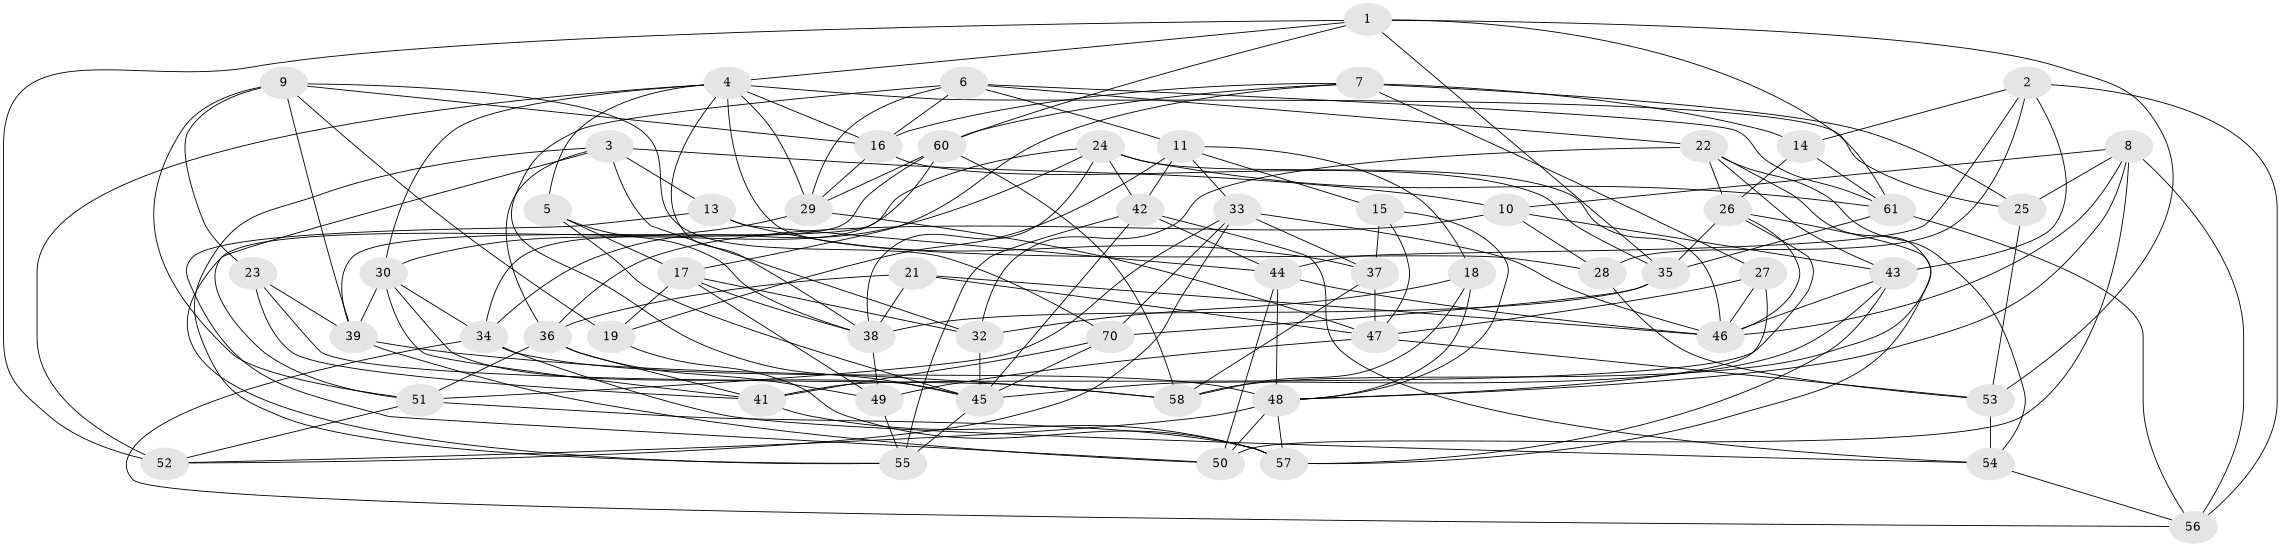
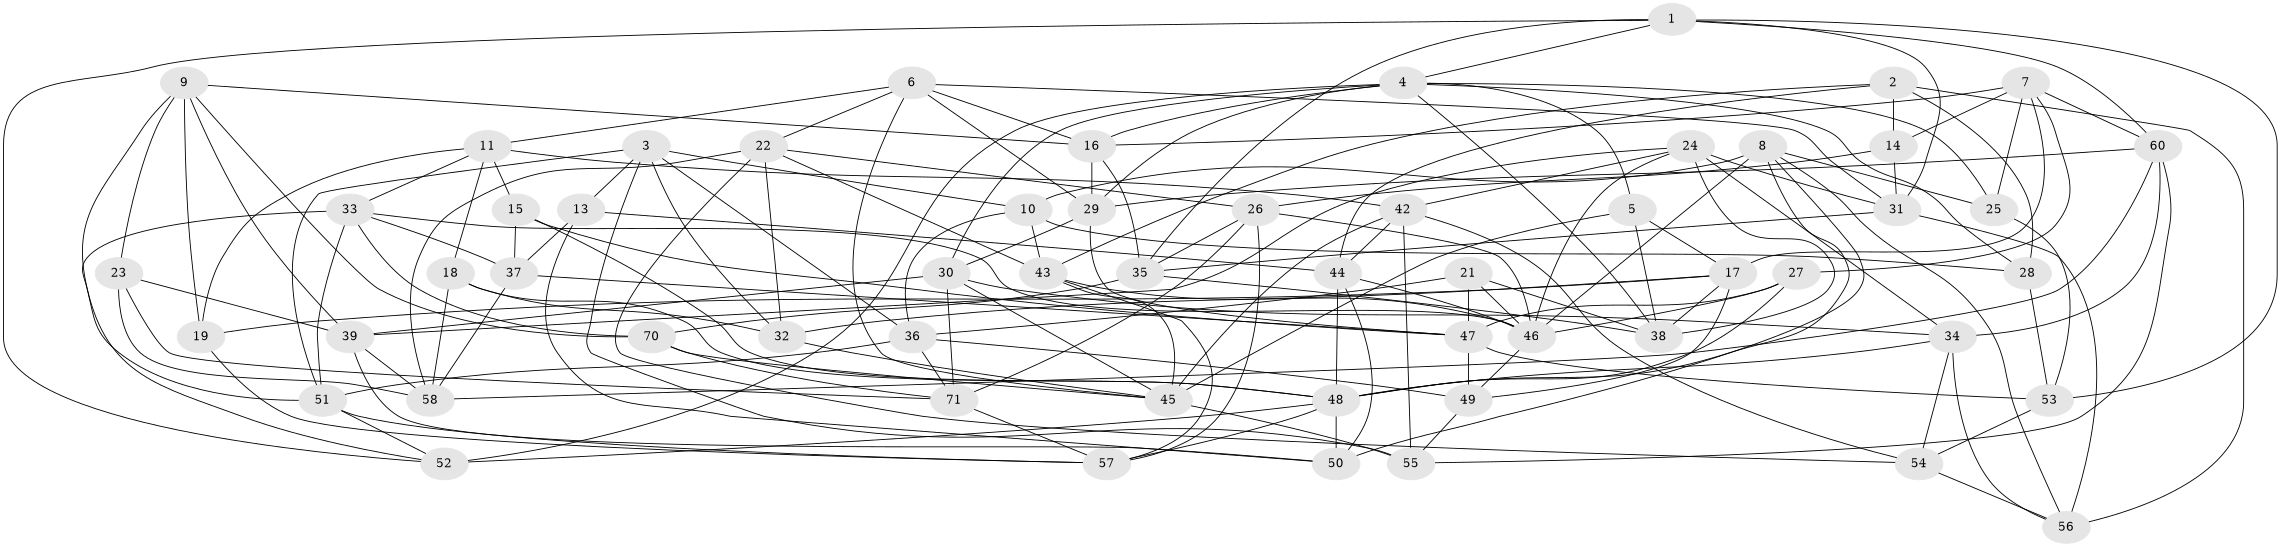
  graph {
    node [color=gray90 style=filled]
    edge [weight=1.0]
    1
    4
    n3 [label=60]
-   31 [label=61]
+   31
    35
    52
    53
    28
    5
    16
    25
    29
    30
    38
    55
    58
    34
    56
    n19 [label=70]
    54
    2
    14
    43
    44
    26
    45
    46
    57
    48
    50
    3
    10
    13
    32
    36
    51
    37
    49
-   41
+   41 [label=71]
    17
    47
    39
    19
    6
    11
    22
    15
    18
    33
    42
    7
    27
    8
    9
    23
    21
    24
    1 -- 4
    1 -- n3
    1 -- 31
    1 -- 35
    1 -- 52
    1 -- 53
    4 -- 52 [weight=2.0]
    4 -- 28
    4 -- 5
    4 -- 16
    4 -- 25
    4 -- 29
    4 -- 30
    4 -- 38
    n3 -- 29
    n3 -- 55
    n3 -- 58
    n3 -- 34
    31 -- 35
    31 -- 56
    35 -- 38
    35 -- n19
    53 -- 54 [weight=2.0]
    28 -- 53
    5 -- 38
    5 -- 45
    5 -- 17
    16 -- 35
    16 -- 29
    25 -- 53
    29 -- 30
    29 -- 47
    30 -- 34
    30 -- 45
    30 -- 41
    30 -- 39
    34 -- 56
    34 -- 54
    34 -- 48
    n19 -- 45
    n19 -- 41
    54 -- 56
    2 -- 28
    2 -- 56 [weight=2.0]
    2 -- 14
    2 -- 43
    2 -- 44
    14 -- 31
    14 -- 26
    43 -- 45
    43 -- 46
    43 -- 57
    44 -- 46
    44 -- 48
    44 -- 50
    26 -- 35
    26 -- 46
    26 -- 57
    26 -- 41
    45 -- 55 [weight=2.0]
-   38 -- 49 [weight=2.0]
+   46 -- 49 [weight=2.0]
    48 -- 52
    48 -- 57
    48 -- 50 [weight=2.0]
    3 -- 55
    3 -- 10
    3 -- 13
    3 -- 32
    3 -- 36
    3 -- 51
    10 -- 28
    10 -- 43
    10 -- 36
    13 -- 44
    13 -- 50
    13 -- 37
    32 -- 45 [weight=2.0]
    36 -- 51
    36 -- 49
    36 -- 41
    51 -- 52
    51 -- 57
    37 -- 58
    37 -- 47 [weight=2.0]
    49 -- 55
    41 -- 57
    17 -- 38
    17 -- 32
    17 -- 49
    17 -- 19
    47 -- 53
    47 -- 49 [weight=3.0]
    39 -- 58
    39 -- 50
    19 -- 57
    6 -- 31
    6 -- 16
    6 -- 29
    6 -- 45
    6 -- 11
    6 -- 22
    11 -- 19
    11 -- 15
    11 -- 18
    11 -- 33
    11 -- 42
    22 -- 58
    22 -- 54
    22 -- 43
    22 -- 26
    22 -- 32
    15 -- 48
    15 -- 37
    15 -- 47
    18 -- 58
    18 -- 48
    18 -- 32
    33 -- 52
    33 -- n19
    33 -- 46
    33 -- 51
    33 -- 37
    42 -- 55
    42 -- 54
    42 -- 44
    42 -- 45
    7 -- n3
    7 -- 16
    7 -- 25
    7 -- 14
    7 -- 17
    7 -- 27
    27 -- 46
    27 -- 48
    27 -- 47
    8 -- 25
    8 -- 56
    8 -- 46
    8 -- 48
    8 -- 50
    8 -- 10
    9 -- 16
    9 -- n19
    9 -- 51
    9 -- 39
    9 -- 19
    9 -- 23
    23 -- 58
    23 -- 41
    23 -- 39
    21 -- 38
    21 -- 46
    21 -- 36
    21 -- 47
    24 -- 31
    24 -- 38
    24 -- 34
    24 -- 46
    24 -- 39
    24 -- 42
  }
